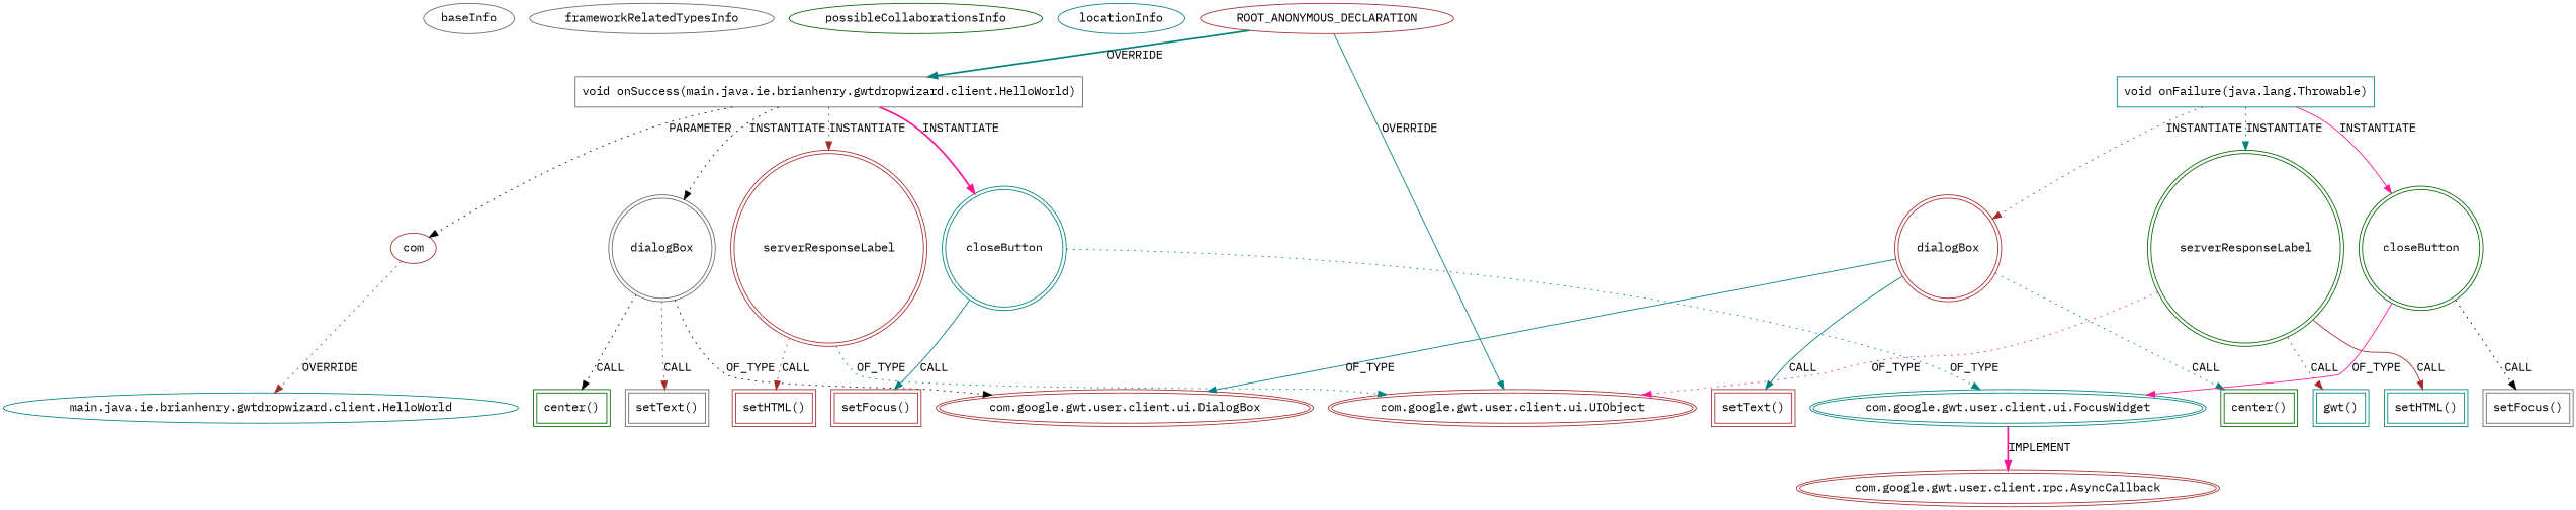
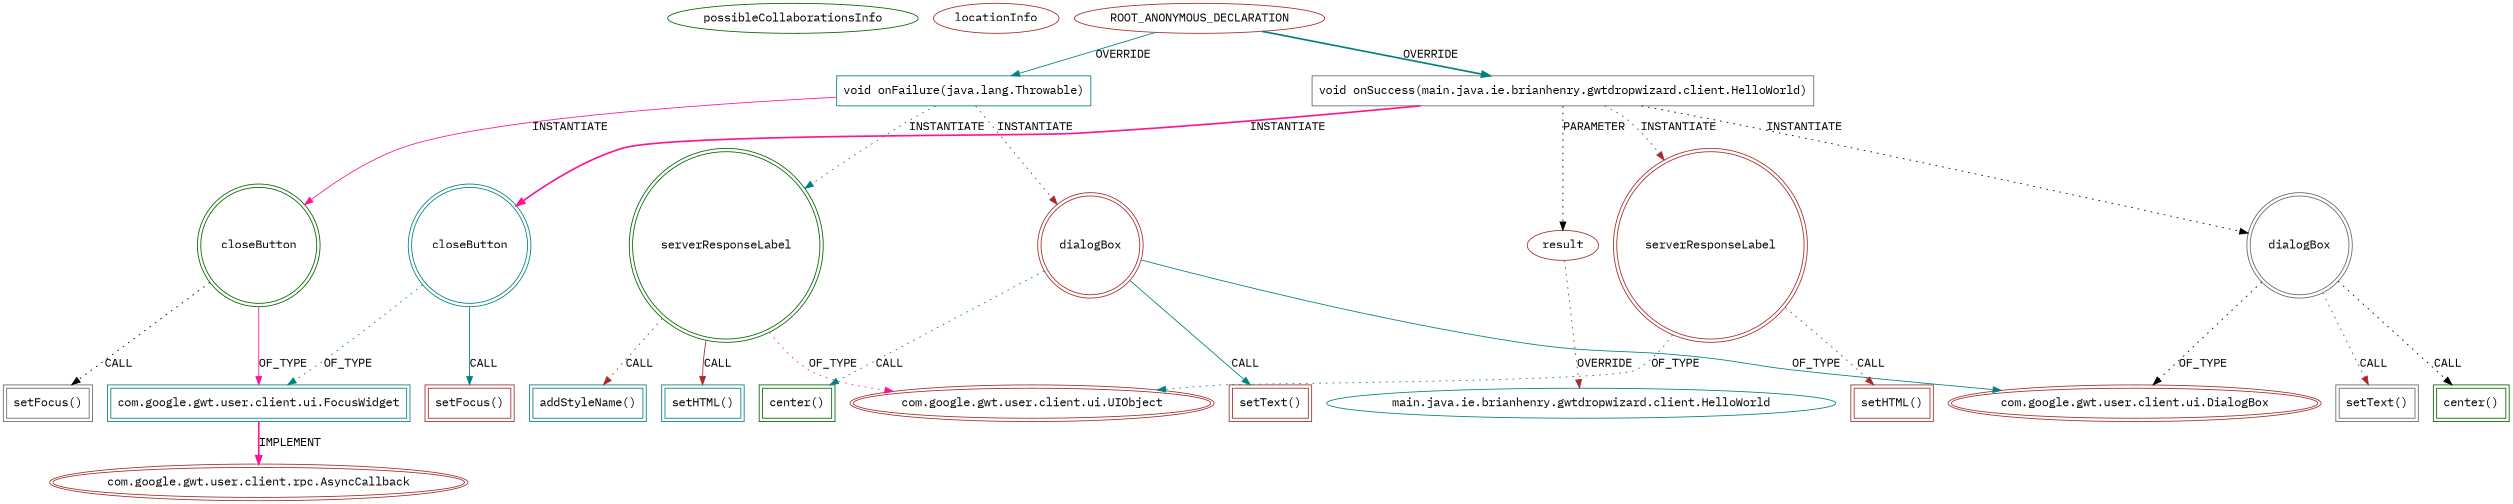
  digraph {
    fontname="IBM Plex Mono"
    node [color=brown fontname="IBM Plex Mono" isFrameworkType=true vertexType=INSIDE_CALL peripheries=2]
    edge [color=teal fontname="IBM Plex Mono" style=dotted]
-   baseInfo [category=extension_graph color=gray40 graphId=47 isAnonymous=true possibleRelation=true isFrameworkType="" vertexType="" peripheries=""]
-   frameworkRelatedTypesInfo [0="com.google.gwt.user.client.rpc.AsyncCallback" color=gray40 isFrameworkType="" vertexType="" peripheries=""]
    possibleCollaborationsInfo [0="47~OVERRIDING_METHOD_DECLARATION-PARAMETER_DECLARATION-~com.google.gwt.user.client.rpc.AsyncCallback ~com.google.gwt.core.client.JavaScriptObject ~true~false" color=darkgreen isFrameworkType="" vertexType="" peripheries=""]
-   locationInfo [color=teal contextSignature="void sendNameToServer()" filePath="/BrianHenryIE-GwtDropwizard/GwtDropwizard-master/src/main/java/ie/brianhenry/gwtdropwizard/client/GwtDropwizardClient.java" graphId=47 projectName="BrianHenryIE-GwtDropwizard" isFrameworkType="" vertexType="" peripheries=""]
+   locationInfo [contextSignature="void sendNameToServer()" filePath="/BrianHenryIE-GwtDropwizard/GwtDropwizard-master/src/main/java/ie/brianhenry/gwtdropwizard/client/GwtDropwizardClient.java" graphId=47 projectName="BrianHenryIE-GwtDropwizard" isFrameworkType="" vertexType="" peripheries=""]
    n5 [isFrameworkType=false label=ROOT_ANONYMOUS_DECLARATION vertexType=ROOT_ANONYMOUS_DECLARATION peripheries=""]
    n6 [color=teal isFrameworkType=false label="void onFailure(java.lang.Throwable)" shape=box vertexType=OVERRIDING_METHOD_DECLARATION peripheries=""]
    n7 [color=gray40 isFrameworkType=false label="void onSuccess(main.java.ie.brianhenry.gwtdropwizard.client.HelloWorld)" shape=box vertexType=OVERRIDING_METHOD_DECLARATION peripheries=""]
    n8 [label="com.google.gwt.user.client.rpc.AsyncCallback" vertexType=FRAMEWORK_INTERFACE_TYPE]
    n9 [label=dialogBox shape=circle vertexType=VARIABLE_EXPRESION]
    n10 [color=darkgreen label=serverResponseLabel shape=circle vertexType=VARIABLE_EXPRESION]
    n11 [color=darkgreen label=closeButton shape=circle vertexType=VARIABLE_EXPRESION]
-   n12 [isFrameworkType=false label=com vertexType=PARAMETER_DECLARATION peripheries=""]
+   n12 [isFrameworkType=false label=result vertexType=PARAMETER_DECLARATION peripheries=""]
    n13 [color=gray40 label=dialogBox shape=circle vertexType=VARIABLE_EXPRESION]
    n14 [label=serverResponseLabel shape=circle vertexType=VARIABLE_EXPRESION]
    n15 [color=teal label=closeButton shape=circle vertexType=VARIABLE_EXPRESION]
    n16 [label="com.google.gwt.user.client.ui.DialogBox" vertexType=FRAMEWORK_CLASS_TYPE]
    n17 [label="setText()" shape=box]
    n18 [color=darkgreen label="center()" shape=box]
    n19 [label="com.google.gwt.user.client.ui.UIObject" vertexType=FRAMEWORK_CLASS_TYPE]
-   n20 [color=teal label="gwt()" shape=box]
+   n20 [color=teal label="addStyleName()" shape=box]
    n21 [color=teal label="setHTML()" shape=box]
-   n22 [color=teal label="com.google.gwt.user.client.ui.FocusWidget" vertexType=FRAMEWORK_CLASS_TYPE]
+   n22 [color=teal label="com.google.gwt.user.client.ui.FocusWidget" vertexType=FRAMEWORK_CLASS_TYPE shape=box]
    n23 [color=gray40 label="setFocus()" shape=box]
    n24 [color=teal isFrameworkType=false label="main.java.ie.brianhenry.gwtdropwizard.client.HelloWorld" vertexType=REFERENCE_CLIENT_CLASS_DECLARATION peripheries=""]
    n25 [color=gray40 label="setText()" shape=box]
    n26 [color=darkgreen label="center()" shape=box]
    n27 [label="setHTML()" shape=box]
    n28 [label="setFocus()" shape=box]
-   n5 -> n19 [label=OVERRIDE style=solid]
+   n5 -> n6 [label=OVERRIDE style=solid]
    n5 -> n7 [label=OVERRIDE style=bold]
    n6 -> n9 [color=brown label=INSTANTIATE]
    n6 -> n10 [label=INSTANTIATE]
    n6 -> n11 [color=deeppink label=INSTANTIATE style=solid]
    n7 -> n12 [color=black label=PARAMETER]
    n7 -> n13 [color=black label=INSTANTIATE]
    n7 -> n14 [color=brown label=INSTANTIATE]
    n7 -> n15 [color=deeppink label=INSTANTIATE style=bold]
    n9 -> n16 [label=OF_TYPE style=solid]
    n9 -> n17 [label=CALL style=solid]
    n9 -> n18 [label=CALL]
    n10 -> n19 [color=deeppink label=OF_TYPE]
    n10 -> n20 [color=brown label=CALL]
    n10 -> n21 [color=brown label=CALL style=solid]
    n11 -> n22 [color=deeppink label=OF_TYPE style=solid]
    n11 -> n23 [color=black label=CALL]
    n12 -> n24 [color=brown label=OVERRIDE]
    n13 -> n16 [color=black label=OF_TYPE]
    n13 -> n25 [color=brown label=CALL]
    n13 -> n26 [color=black label=CALL]
    n14 -> n19 [label=OF_TYPE]
    n14 -> n27 [color=brown label=CALL]
    n15 -> n22 [label=OF_TYPE]
    n15 -> n28 [label=CALL style=solid]
    n22 -> n8 [color=deeppink label=IMPLEMENT style=bold]
  }
